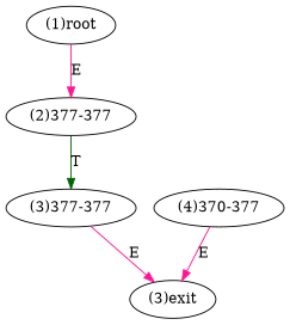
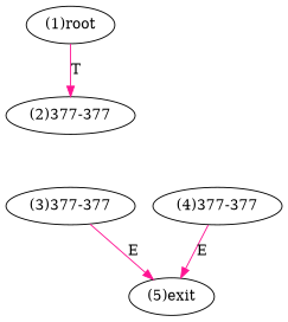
  digraph {
    edge [color=deeppink]
    n1 [label="(1)root"]
    n2 [label="(2)377-377"]
    n3 [label="(3)377-377"]
-   n4 [label="(3)exit"]
-   n5 [label="(4)370-377"]
-   n1 -> n2 [label=E]
-   n2 -> n3 [color=darkgreen label=T]
+   n4 [label="(5)exit"]
+   n5 [label="(4)377-377"]
+   n1 -> n2 [label=T]
    n3 -> n4 [label=E]
    n5 -> n4 [label=E]
  }
